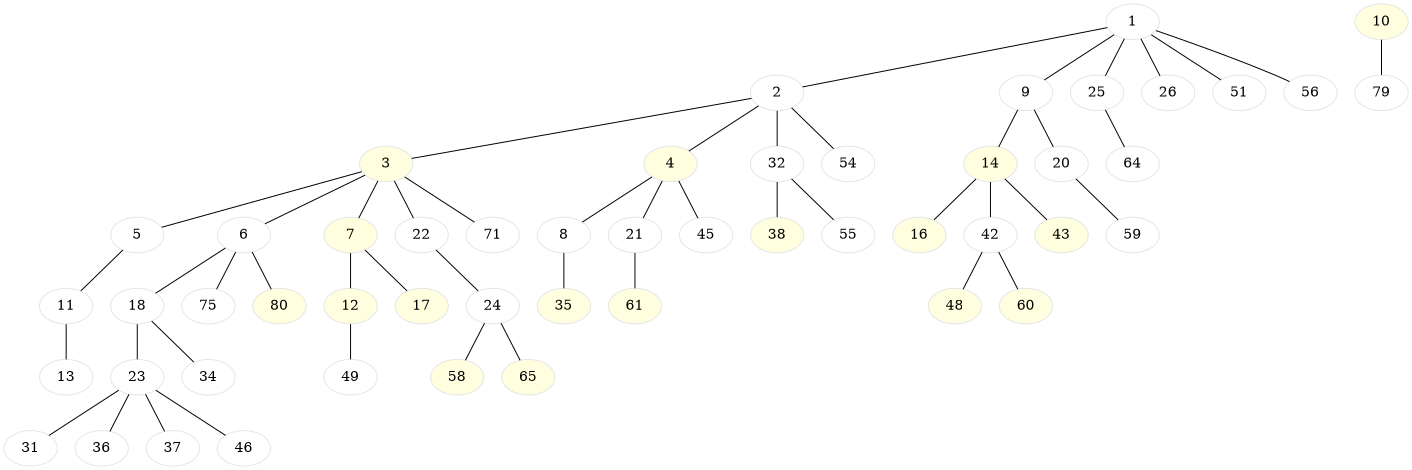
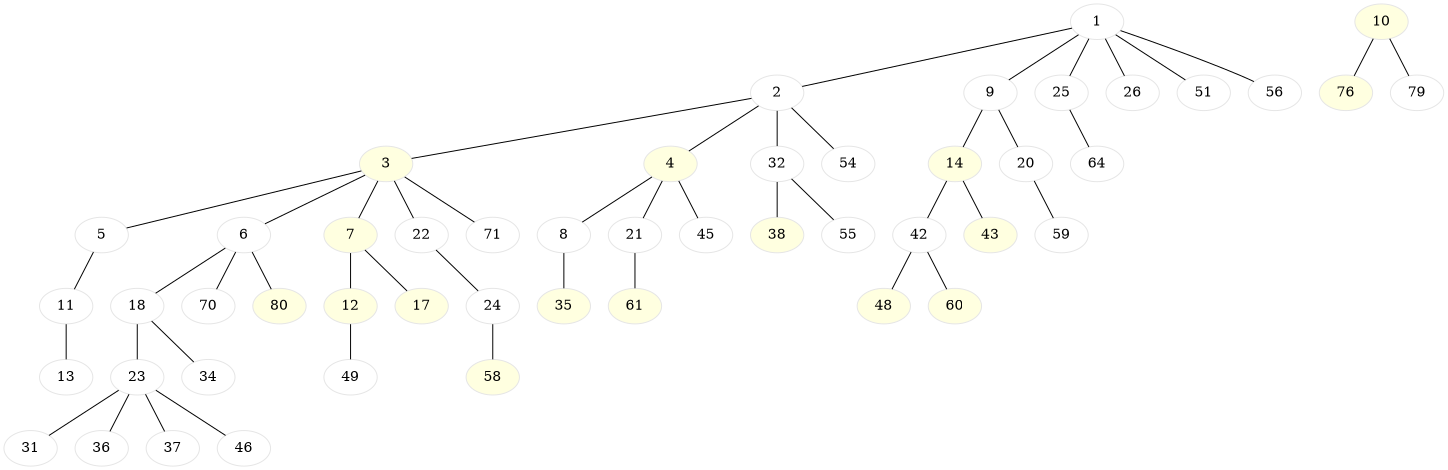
  graph {
    node [color=gray90 fillcolor=white style=filled]
    1 [super="+39"]
    2 [super="+19"]
    9 [super="+75"]
    25 [super="+41"]
    26
    51
    56 [super="+71"]
    3 [fillcolor=lightyellow super="+52"]
    4 [fillcolor=lightyellow super="+53"]
    32 [super="+68"]
    54
    14 [fillcolor=lightyellow super="+15"]
    20 [super="+67"]
    64
    5 [super="+72"]
    6 [super="+50"]
    7 [fillcolor=lightyellow super="+77"]
    22
    n19 [label=71]
    8
    21 [super="+69"]
    45
    10 [fillcolor=lightyellow super="+29"]
+   76 [fillcolor=lightyellow]
    79
    38 [fillcolor=lightyellow super="+63"]
    55
    11 [super="+33"]
    18 [super="+30"]
-   70 [label=75]
+   70
    80 [fillcolor=lightyellow]
    12 [fillcolor=lightyellow]
    17 [fillcolor=lightyellow super="+28"]
    24 [super="+78"]
    35 [fillcolor=lightyellow super="+44"]
    61 [fillcolor=lightyellow]
    13
    23 [super="+27"]
    34 [super="+57"]
    49
-   16 [fillcolor=lightyellow]
    42 [super="+47"]
    43 [fillcolor=lightyellow]
    59 [super="+73"]
    48 [fillcolor=lightyellow]
    60 [fillcolor=lightyellow]
    31 [super="+66"]
    36 [super="+62"]
    37 [super="+40"]
    46
    58 [fillcolor=lightyellow]
-   65 [fillcolor=lightyellow]
    1 -- 2
    1 -- 9
    1 -- 25
    1 -- 26
    1 -- 51
    1 -- 56
    2 -- 3
    2 -- 4
    2 -- 32
    2 -- 54
    9 -- 14
    9 -- 20
    25 -- 64
    3 -- 5
    3 -- 6
    3 -- 7
    3 -- 22
    3 -- n19
    4 -- 8
    4 -- 21
    4 -- 45
    32 -- 38
    32 -- 55
-   14 -- 16
    14 -- 42
    14 -- 43
    20 -- 59
    5 -- 11
    6 -- 18
    6 -- 70
    6 -- 80
    7 -- 12
    7 -- 17
    22 -- 24
    8 -- 35
    21 -- 61
+   10 -- 76
    10 -- 79
    11 -- 13
    18 -- 23
    18 -- 34
    12 -- 49
    24 -- 58
-   24 -- 65
    23 -- 31
    23 -- 36
    23 -- 37
    23 -- 46
    42 -- 48
    42 -- 60
  }
